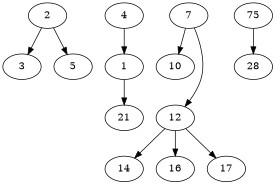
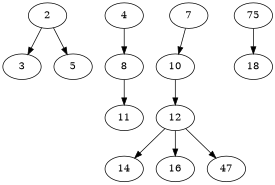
  digraph {
    node [alpha=0.10]
    2 [alpha=0.02 expect_size=4425109100036096000]
    3 [expect_size=1171358416765976576]
    5 [alpha=0.11 expect_size=461754806789210112]
    4 [alpha=0.01 expect_size=70367751799637]
-   8 [alpha=0.14 expect_size=482449448501248000 label=1]
+   8 [alpha=0.14 expect_size=482449448501248000]
    7 [alpha=0.07 expect_size=112414248305099]
    10 [expect_size=771043165517987]
-   11 [alpha=0.13 expect_size=278956917911777 label=21]
+   11 [alpha=0.13 expect_size=278956917911777]
    12 [alpha=0.00 expect_size=1365424931340288000]
    14 [alpha=0.04 expect_size=22136707661938264]
    16 [expect_size=16527488738868]
-   17 [alpha=0.17 expect_size=19828711606910088]
+   17 [alpha=0.17 expect_size=19828711606910088 label=47]
    n13 [expect_size=60493855765561344 label=75]
-   18 [alpha=0.12 expect_size=22193908145765 label=28]
+   18 [alpha=0.12 expect_size=22193908145765]
    2 -> 3
    2 -> 5
    4 -> 8
    8 -> 11
    7 -> 10
-   7 -> 12
+   10 -> 12
    12 -> 14
    12 -> 16
    12 -> 17
    n13 -> 18
  }
